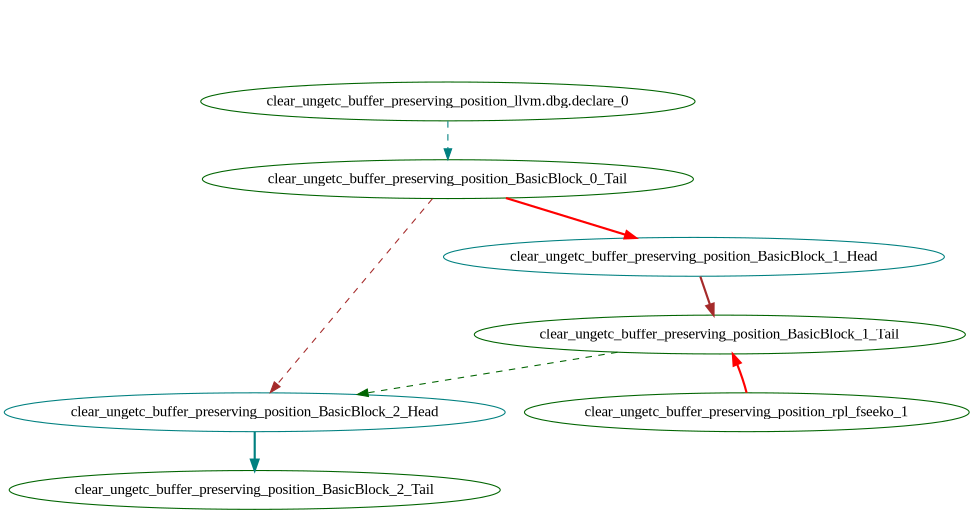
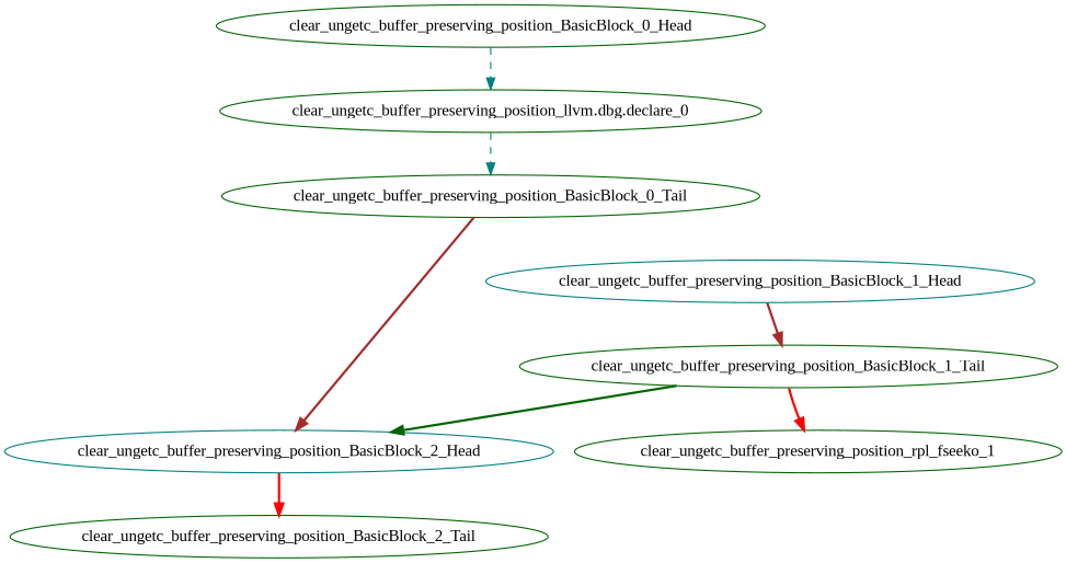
  digraph {
    fontname="Liberation Serif"
    node [color=darkgreen fontname="Liberation Serif"]
    edge [color=red fontname="Liberation Serif" style=dashed]
+   clear_ungetc_buffer_preserving_position_BasicBlock_0_Head
    "clear_ungetc_buffer_preserving_position_llvm.dbg.declare_0"
    clear_ungetc_buffer_preserving_position_BasicBlock_0_Tail
    clear_ungetc_buffer_preserving_position_BasicBlock_1_Head [color=teal]
    clear_ungetc_buffer_preserving_position_BasicBlock_2_Head [color=teal]
    clear_ungetc_buffer_preserving_position_BasicBlock_1_Tail
    clear_ungetc_buffer_preserving_position_rpl_fseeko_1
    clear_ungetc_buffer_preserving_position_BasicBlock_2_Tail
+   clear_ungetc_buffer_preserving_position_BasicBlock_0_Head -> "clear_ungetc_buffer_preserving_position_llvm.dbg.declare_0" [color=teal]
    "clear_ungetc_buffer_preserving_position_llvm.dbg.declare_0" -> clear_ungetc_buffer_preserving_position_BasicBlock_0_Tail [color=teal]
-   clear_ungetc_buffer_preserving_position_BasicBlock_0_Tail -> clear_ungetc_buffer_preserving_position_BasicBlock_1_Head [style=bold]
-   clear_ungetc_buffer_preserving_position_BasicBlock_0_Tail -> clear_ungetc_buffer_preserving_position_BasicBlock_2_Head [color=brown]
+   clear_ungetc_buffer_preserving_position_BasicBlock_0_Tail -> clear_ungetc_buffer_preserving_position_BasicBlock_2_Head [color=brown style=bold]
    clear_ungetc_buffer_preserving_position_BasicBlock_1_Head -> clear_ungetc_buffer_preserving_position_BasicBlock_1_Tail [color=brown style=bold]
-   clear_ungetc_buffer_preserving_position_BasicBlock_2_Head -> clear_ungetc_buffer_preserving_position_BasicBlock_2_Tail [color=teal style=bold]
-   clear_ungetc_buffer_preserving_position_BasicBlock_1_Tail -> clear_ungetc_buffer_preserving_position_BasicBlock_2_Head [color=darkgreen]
-   clear_ungetc_buffer_preserving_position_rpl_fseeko_1 -> clear_ungetc_buffer_preserving_position_BasicBlock_1_Tail [style=bold]
+   clear_ungetc_buffer_preserving_position_BasicBlock_2_Head -> clear_ungetc_buffer_preserving_position_BasicBlock_2_Tail [style=bold]
+   clear_ungetc_buffer_preserving_position_BasicBlock_1_Tail -> clear_ungetc_buffer_preserving_position_BasicBlock_2_Head [color=darkgreen style=bold]
+   clear_ungetc_buffer_preserving_position_BasicBlock_1_Tail -> clear_ungetc_buffer_preserving_position_rpl_fseeko_1 [style=bold]
  }
